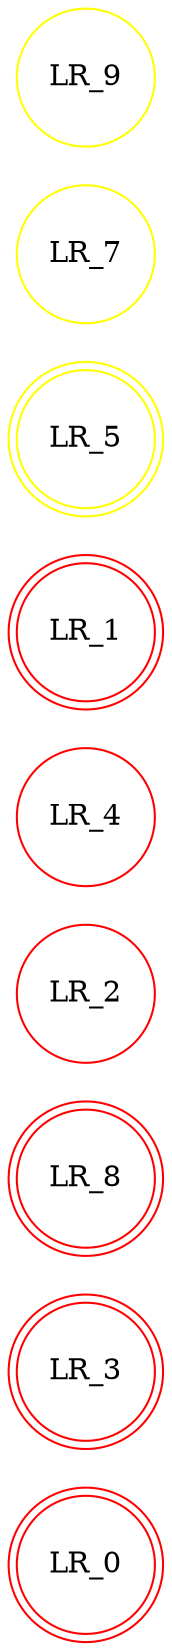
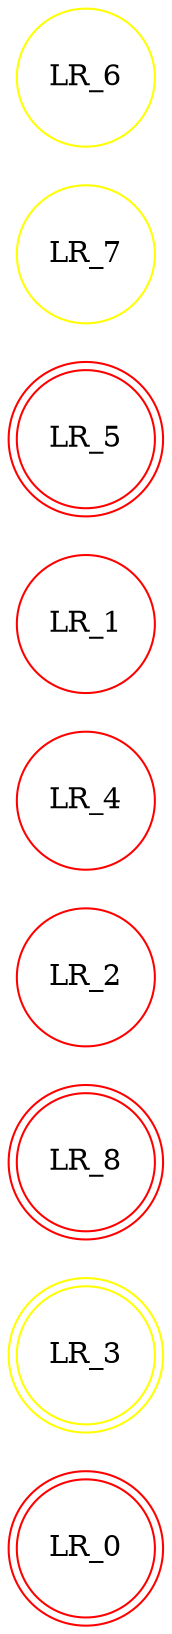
  digraph {
    rankdir=LR
    node [color=red shape=doublecircle]
    LR_0
-   LR_3
+   LR_3 [color=yellow]
    LR_8
    LR_2 [shape=circle]
    LR_4 [shape=circle]
-   LR_1
-   LR_5 [color=yellow]
+   LR_1 [shape=circle]
+   LR_5
    LR_7 [color=yellow shape=circle]
-   LR_6 [color=yellow shape=circle label=LR_9]
+   LR_6 [color=yellow shape=circle]
  }
